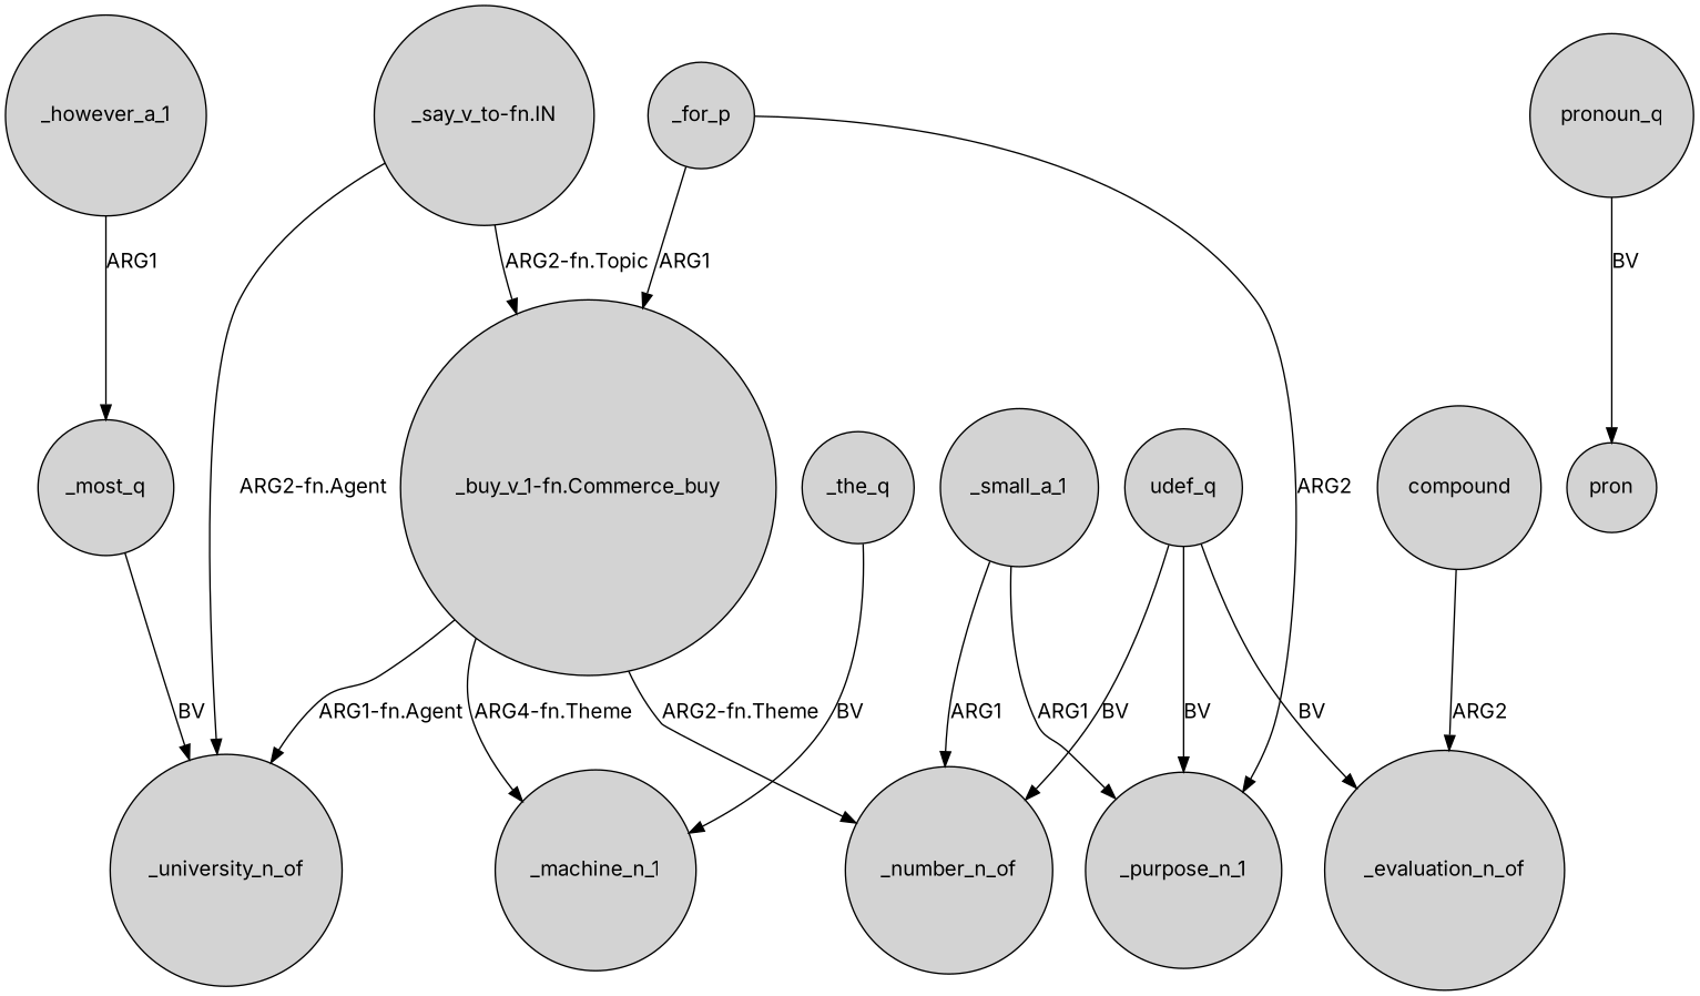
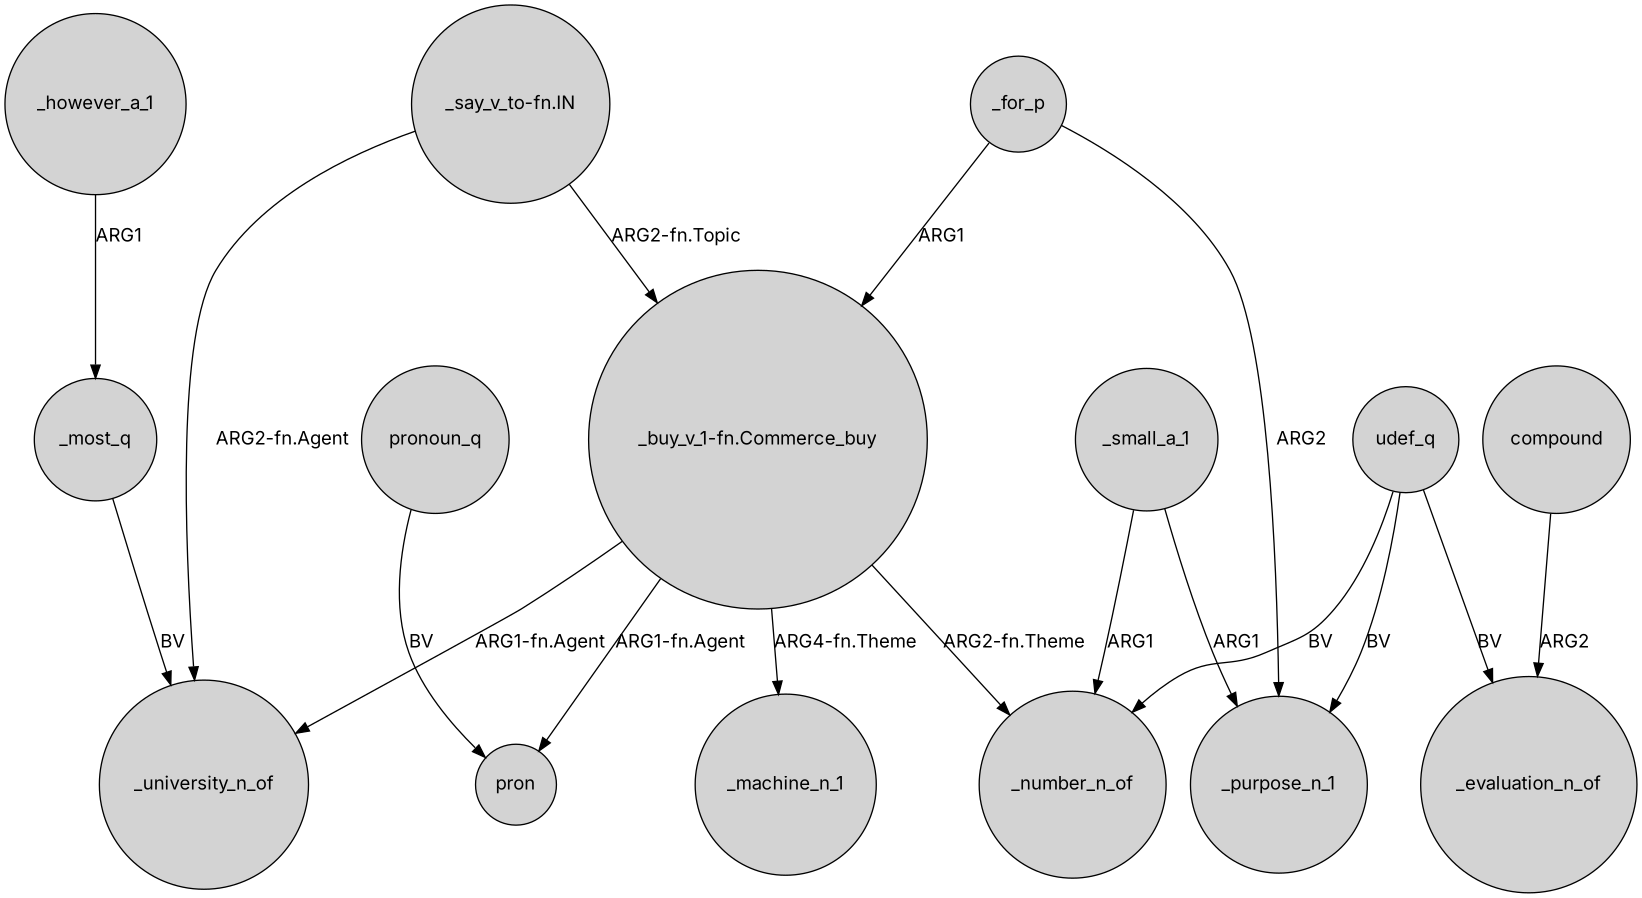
  digraph {
    fontname=Inter
    node [fontname=Inter shape=circle style=filled]
    edge [fontname=Inter]
    "_buy_v_1-fn.Commerce_buy"
    _university_n_of
    _machine_n_1
    _number_n_of
    pron
-   _the_q
    udef_q
    _purpose_n_1
    _evaluation_n_of
    "_say_v_to-fn.IN"
    _most_q
    compound
    _however_a_1
    _for_p
    _small_a_1
    pronoun_q
    "_buy_v_1-fn.Commerce_buy" -> _university_n_of [label="ARG1-fn.Agent"]
    "_buy_v_1-fn.Commerce_buy" -> _machine_n_1 [label="ARG4-fn.Theme"]
    "_buy_v_1-fn.Commerce_buy" -> _number_n_of [label="ARG2-fn.Theme"]
-   _the_q -> _machine_n_1 [label=BV]
+   "_buy_v_1-fn.Commerce_buy" -> pron [label="ARG1-fn.Agent"]
    udef_q -> _number_n_of [label=BV]
    udef_q -> _purpose_n_1 [label=BV]
    udef_q -> _evaluation_n_of [label=BV]
    "_say_v_to-fn.IN" -> "_buy_v_1-fn.Commerce_buy" [label="ARG2-fn.Topic"]
    "_say_v_to-fn.IN" -> _university_n_of [label="ARG2-fn.Agent"]
    _most_q -> _university_n_of [label=BV]
    compound -> _evaluation_n_of [label=ARG2]
    _however_a_1 -> _most_q [label=ARG1]
    _for_p -> "_buy_v_1-fn.Commerce_buy" [label=ARG1]
    _for_p -> _purpose_n_1 [label=ARG2]
    _small_a_1 -> _number_n_of [label=ARG1]
    _small_a_1 -> _purpose_n_1 [label=ARG1]
    pronoun_q -> pron [label=BV]
  }
